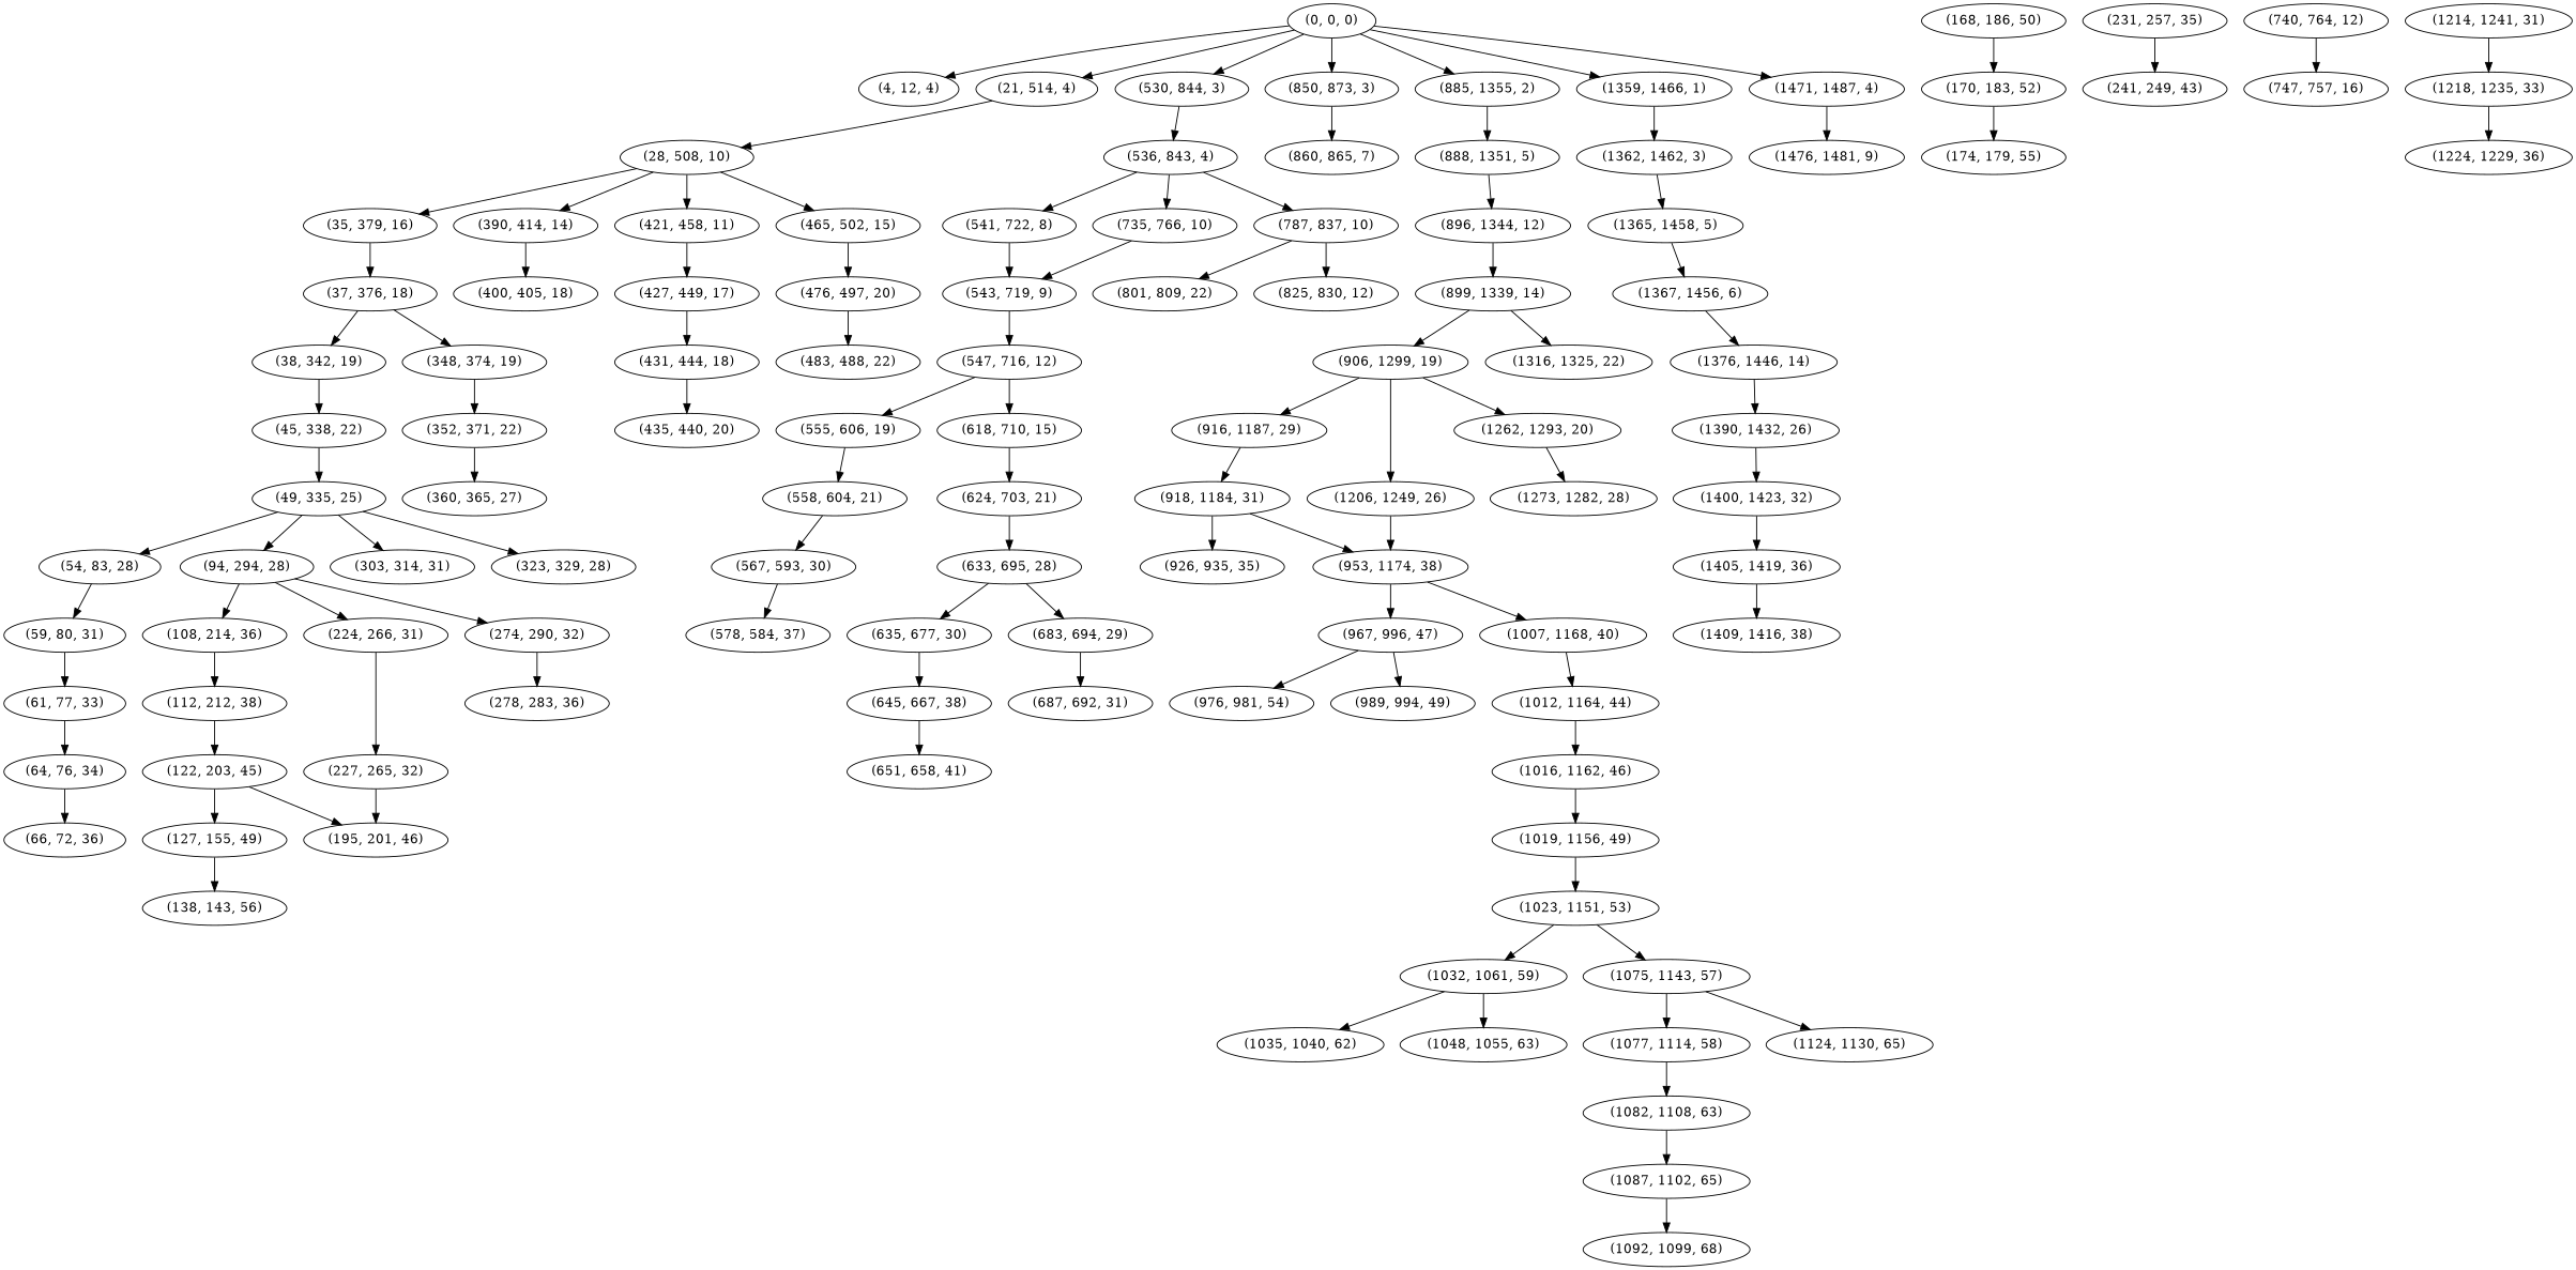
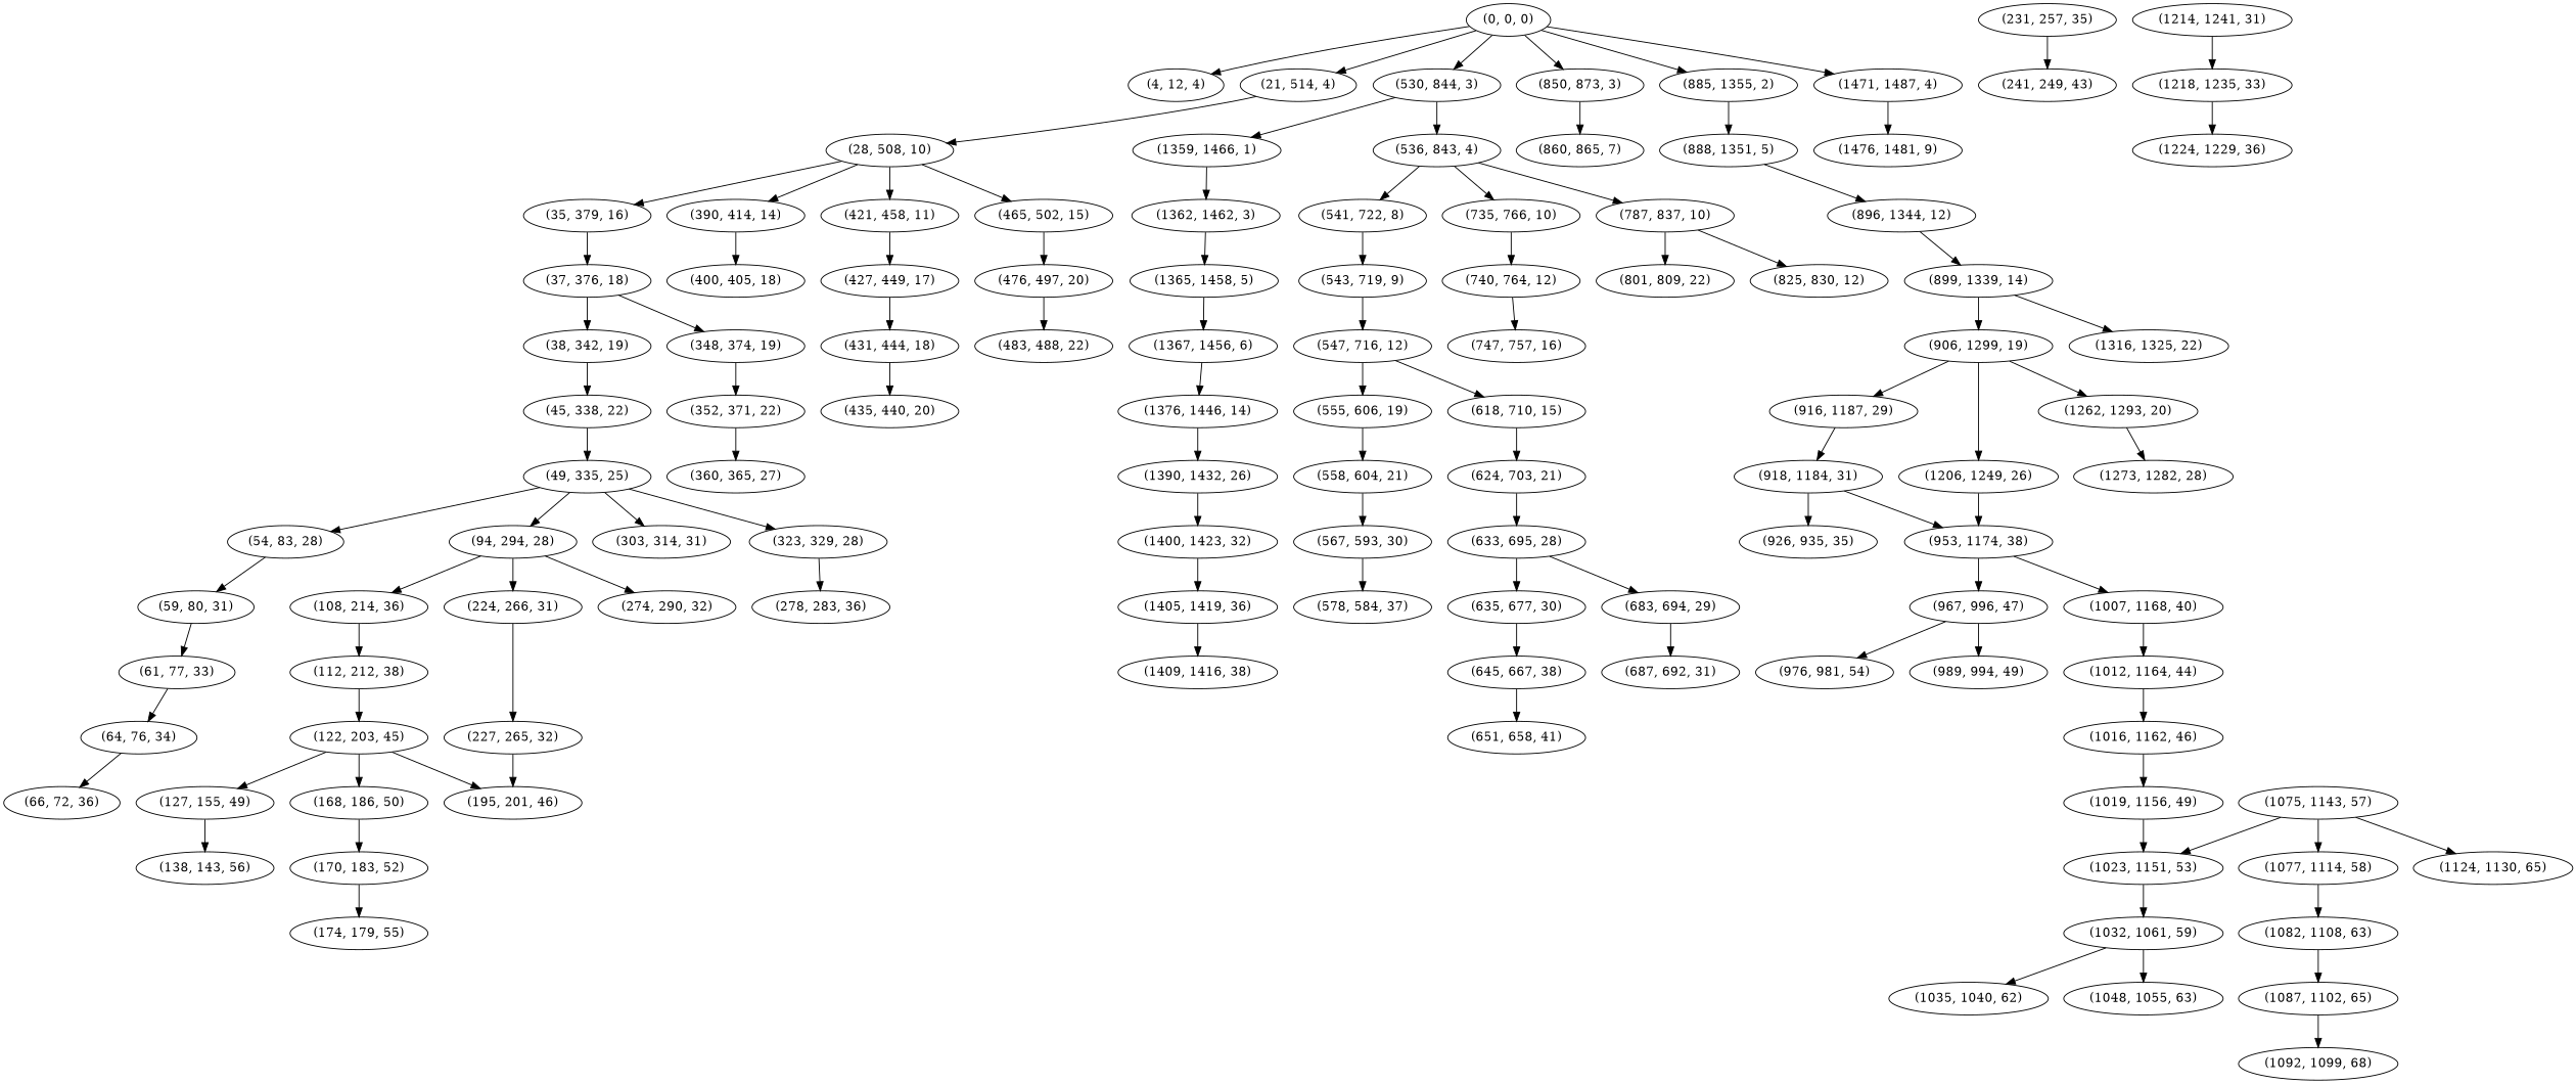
  digraph {
    "(0, 0, 0)"
    "(4, 12, 4)"
    "(21, 514, 4)"
    "(530, 844, 3)"
    "(850, 873, 3)"
    "(885, 1355, 2)"
    "(1359, 1466, 1)"
    "(1471, 1487, 4)"
    "(28, 508, 10)"
    "(536, 843, 4)"
    "(860, 865, 7)"
    "(888, 1351, 5)"
    "(1362, 1462, 3)"
    "(1476, 1481, 9)"
    "(35, 379, 16)"
    "(390, 414, 14)"
    "(421, 458, 11)"
    "(465, 502, 15)"
    "(37, 376, 18)"
    "(400, 405, 18)"
    "(427, 449, 17)"
    "(476, 497, 20)"
    "(38, 342, 19)"
    "(348, 374, 19)"
    "(45, 338, 22)"
    "(352, 371, 22)"
    "(49, 335, 25)"
    "(54, 83, 28)"
    "(94, 294, 28)"
    "(303, 314, 31)"
    "(323, 329, 28)"
    "(59, 80, 31)"
    "(108, 214, 36)"
    "(224, 266, 31)"
    "(274, 290, 32)"
    "(61, 77, 33)"
    "(64, 76, 34)"
    "(66, 72, 36)"
    "(112, 212, 38)"
    "(227, 265, 32)"
    "(278, 283, 36)"
    "(122, 203, 45)"
    "(127, 155, 49)"
    "(168, 186, 50)"
    "(195, 201, 46)"
    "(138, 143, 56)"
    "(170, 183, 52)"
    "(174, 179, 55)"
    "(231, 257, 35)"
    "(241, 249, 43)"
    "(360, 365, 27)"
    "(431, 444, 18)"
    "(435, 440, 20)"
    "(483, 488, 22)"
    "(541, 722, 8)"
    "(735, 766, 10)"
    "(787, 837, 10)"
    "(543, 719, 9)"
    "(740, 764, 12)"
    "(801, 809, 22)"
    "(825, 830, 12)"
    "(547, 716, 12)"
    "(555, 606, 19)"
    "(618, 710, 15)"
    "(558, 604, 21)"
    "(624, 703, 21)"
    "(567, 593, 30)"
    "(578, 584, 37)"
    "(633, 695, 28)"
    "(635, 677, 30)"
    "(683, 694, 29)"
    "(645, 667, 38)"
    "(687, 692, 31)"
    "(651, 658, 41)"
    "(747, 757, 16)"
    "(896, 1344, 12)"
    "(899, 1339, 14)"
    "(906, 1299, 19)"
    "(1316, 1325, 22)"
    "(916, 1187, 29)"
    "(1206, 1249, 26)"
    "(1262, 1293, 20)"
    "(918, 1184, 31)"
    "(953, 1174, 38)"
    "(1273, 1282, 28)"
    "(926, 935, 35)"
    "(967, 996, 47)"
    "(1007, 1168, 40)"
    "(976, 981, 54)"
    "(989, 994, 49)"
    "(1012, 1164, 44)"
    "(1016, 1162, 46)"
    "(1019, 1156, 49)"
    "(1023, 1151, 53)"
    "(1032, 1061, 59)"
    "(1075, 1143, 57)"
    "(1035, 1040, 62)"
    "(1048, 1055, 63)"
    "(1077, 1114, 58)"
    "(1124, 1130, 65)"
    "(1082, 1108, 63)"
    "(1087, 1102, 65)"
    "(1092, 1099, 68)"
    "(1214, 1241, 31)"
    "(1218, 1235, 33)"
    "(1224, 1229, 36)"
    "(1365, 1458, 5)"
    "(1367, 1456, 6)"
    "(1376, 1446, 14)"
    "(1390, 1432, 26)"
    "(1400, 1423, 32)"
    "(1405, 1419, 36)"
    "(1409, 1416, 38)"
    "(0, 0, 0)" -> "(4, 12, 4)"
    "(0, 0, 0)" -> "(21, 514, 4)"
    "(0, 0, 0)" -> "(530, 844, 3)"
    "(0, 0, 0)" -> "(850, 873, 3)"
    "(0, 0, 0)" -> "(885, 1355, 2)"
-   "(0, 0, 0)" -> "(1359, 1466, 1)"
+   "(530, 844, 3)" -> "(1359, 1466, 1)"
    "(0, 0, 0)" -> "(1471, 1487, 4)"
    "(21, 514, 4)" -> "(28, 508, 10)"
    "(530, 844, 3)" -> "(536, 843, 4)"
    "(850, 873, 3)" -> "(860, 865, 7)"
    "(885, 1355, 2)" -> "(888, 1351, 5)"
    "(1359, 1466, 1)" -> "(1362, 1462, 3)"
    "(1471, 1487, 4)" -> "(1476, 1481, 9)"
    "(28, 508, 10)" -> "(35, 379, 16)"
    "(28, 508, 10)" -> "(390, 414, 14)"
    "(28, 508, 10)" -> "(421, 458, 11)"
    "(28, 508, 10)" -> "(465, 502, 15)"
    "(536, 843, 4)" -> "(541, 722, 8)"
    "(536, 843, 4)" -> "(735, 766, 10)"
    "(536, 843, 4)" -> "(787, 837, 10)"
    "(888, 1351, 5)" -> "(896, 1344, 12)"
    "(1362, 1462, 3)" -> "(1365, 1458, 5)"
    "(35, 379, 16)" -> "(37, 376, 18)"
    "(390, 414, 14)" -> "(400, 405, 18)"
    "(421, 458, 11)" -> "(427, 449, 17)"
    "(465, 502, 15)" -> "(476, 497, 20)"
    "(37, 376, 18)" -> "(38, 342, 19)"
    "(37, 376, 18)" -> "(348, 374, 19)"
    "(427, 449, 17)" -> "(431, 444, 18)"
    "(476, 497, 20)" -> "(483, 488, 22)"
    "(38, 342, 19)" -> "(45, 338, 22)"
    "(348, 374, 19)" -> "(352, 371, 22)"
    "(45, 338, 22)" -> "(49, 335, 25)"
    "(352, 371, 22)" -> "(360, 365, 27)"
    "(49, 335, 25)" -> "(54, 83, 28)"
    "(49, 335, 25)" -> "(94, 294, 28)"
    "(49, 335, 25)" -> "(303, 314, 31)"
    "(49, 335, 25)" -> "(323, 329, 28)"
    "(54, 83, 28)" -> "(59, 80, 31)"
    "(94, 294, 28)" -> "(108, 214, 36)"
    "(94, 294, 28)" -> "(224, 266, 31)"
    "(94, 294, 28)" -> "(274, 290, 32)"
    "(59, 80, 31)" -> "(61, 77, 33)"
    "(108, 214, 36)" -> "(112, 212, 38)"
    "(224, 266, 31)" -> "(227, 265, 32)"
-   "(274, 290, 32)" -> "(278, 283, 36)"
+   "(323, 329, 28)" -> "(278, 283, 36)"
    "(61, 77, 33)" -> "(64, 76, 34)"
    "(64, 76, 34)" -> "(66, 72, 36)"
    "(112, 212, 38)" -> "(122, 203, 45)"
    "(227, 265, 32)" -> "(195, 201, 46)"
    "(122, 203, 45)" -> "(127, 155, 49)"
+   "(122, 203, 45)" -> "(168, 186, 50)"
    "(122, 203, 45)" -> "(195, 201, 46)"
    "(127, 155, 49)" -> "(138, 143, 56)"
    "(168, 186, 50)" -> "(170, 183, 52)"
    "(170, 183, 52)" -> "(174, 179, 55)"
    "(231, 257, 35)" -> "(241, 249, 43)"
    "(431, 444, 18)" -> "(435, 440, 20)"
    "(541, 722, 8)" -> "(543, 719, 9)"
-   "(735, 766, 10)" -> "(543, 719, 9)"
+   "(735, 766, 10)" -> "(740, 764, 12)"
    "(787, 837, 10)" -> "(801, 809, 22)"
    "(787, 837, 10)" -> "(825, 830, 12)"
    "(543, 719, 9)" -> "(547, 716, 12)"
    "(740, 764, 12)" -> "(747, 757, 16)"
    "(547, 716, 12)" -> "(555, 606, 19)"
    "(547, 716, 12)" -> "(618, 710, 15)"
    "(555, 606, 19)" -> "(558, 604, 21)"
    "(618, 710, 15)" -> "(624, 703, 21)"
    "(558, 604, 21)" -> "(567, 593, 30)"
    "(624, 703, 21)" -> "(633, 695, 28)"
    "(567, 593, 30)" -> "(578, 584, 37)"
    "(633, 695, 28)" -> "(635, 677, 30)"
    "(633, 695, 28)" -> "(683, 694, 29)"
    "(635, 677, 30)" -> "(645, 667, 38)"
    "(683, 694, 29)" -> "(687, 692, 31)"
    "(645, 667, 38)" -> "(651, 658, 41)"
    "(896, 1344, 12)" -> "(899, 1339, 14)"
    "(899, 1339, 14)" -> "(906, 1299, 19)"
    "(899, 1339, 14)" -> "(1316, 1325, 22)"
    "(906, 1299, 19)" -> "(916, 1187, 29)"
    "(906, 1299, 19)" -> "(1206, 1249, 26)"
    "(906, 1299, 19)" -> "(1262, 1293, 20)"
    "(916, 1187, 29)" -> "(918, 1184, 31)"
    "(1206, 1249, 26)" -> "(953, 1174, 38)"
    "(1262, 1293, 20)" -> "(1273, 1282, 28)"
    "(918, 1184, 31)" -> "(953, 1174, 38)"
    "(918, 1184, 31)" -> "(926, 935, 35)"
    "(953, 1174, 38)" -> "(967, 996, 47)"
    "(953, 1174, 38)" -> "(1007, 1168, 40)"
    "(967, 996, 47)" -> "(976, 981, 54)"
    "(967, 996, 47)" -> "(989, 994, 49)"
    "(1007, 1168, 40)" -> "(1012, 1164, 44)"
    "(1012, 1164, 44)" -> "(1016, 1162, 46)"
    "(1016, 1162, 46)" -> "(1019, 1156, 49)"
    "(1019, 1156, 49)" -> "(1023, 1151, 53)"
    "(1023, 1151, 53)" -> "(1032, 1061, 59)"
-   "(1023, 1151, 53)" -> "(1075, 1143, 57)"
+   "(1075, 1143, 57)" -> "(1023, 1151, 53)"
    "(1032, 1061, 59)" -> "(1035, 1040, 62)"
    "(1032, 1061, 59)" -> "(1048, 1055, 63)"
    "(1075, 1143, 57)" -> "(1077, 1114, 58)"
    "(1075, 1143, 57)" -> "(1124, 1130, 65)"
    "(1077, 1114, 58)" -> "(1082, 1108, 63)"
    "(1082, 1108, 63)" -> "(1087, 1102, 65)"
    "(1087, 1102, 65)" -> "(1092, 1099, 68)"
    "(1214, 1241, 31)" -> "(1218, 1235, 33)"
    "(1218, 1235, 33)" -> "(1224, 1229, 36)"
    "(1365, 1458, 5)" -> "(1367, 1456, 6)"
    "(1367, 1456, 6)" -> "(1376, 1446, 14)"
    "(1376, 1446, 14)" -> "(1390, 1432, 26)"
    "(1390, 1432, 26)" -> "(1400, 1423, 32)"
    "(1400, 1423, 32)" -> "(1405, 1419, 36)"
    "(1405, 1419, 36)" -> "(1409, 1416, 38)"
  }
